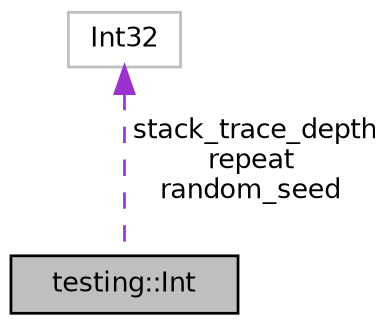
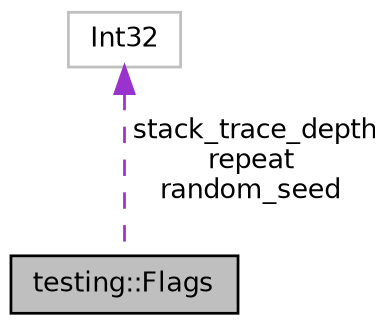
  digraph {
    node [fontname=Helvetica fontsize=10 shape=record style=filled]
-   n1 [color=black fillcolor=grey75 fontcolor=black height=0.2 label="testing::Int" width=0.4]
+   n1 [color=black fillcolor=grey75 fontcolor=black height=0.2 label="testing::Flags" width=0.4]
    n2 [color=grey75 fillcolor=white height=0.2 label=Int32 width=0.4]
    n2 -> n1 [color=darkorchid3 dir=back fontname=Helvetica fontsize=10 label=" stack_trace_depth\nrepeat\nrandom_seed" labelfontname=Helvetica labelfontsize=10 style=dashed]
  }
